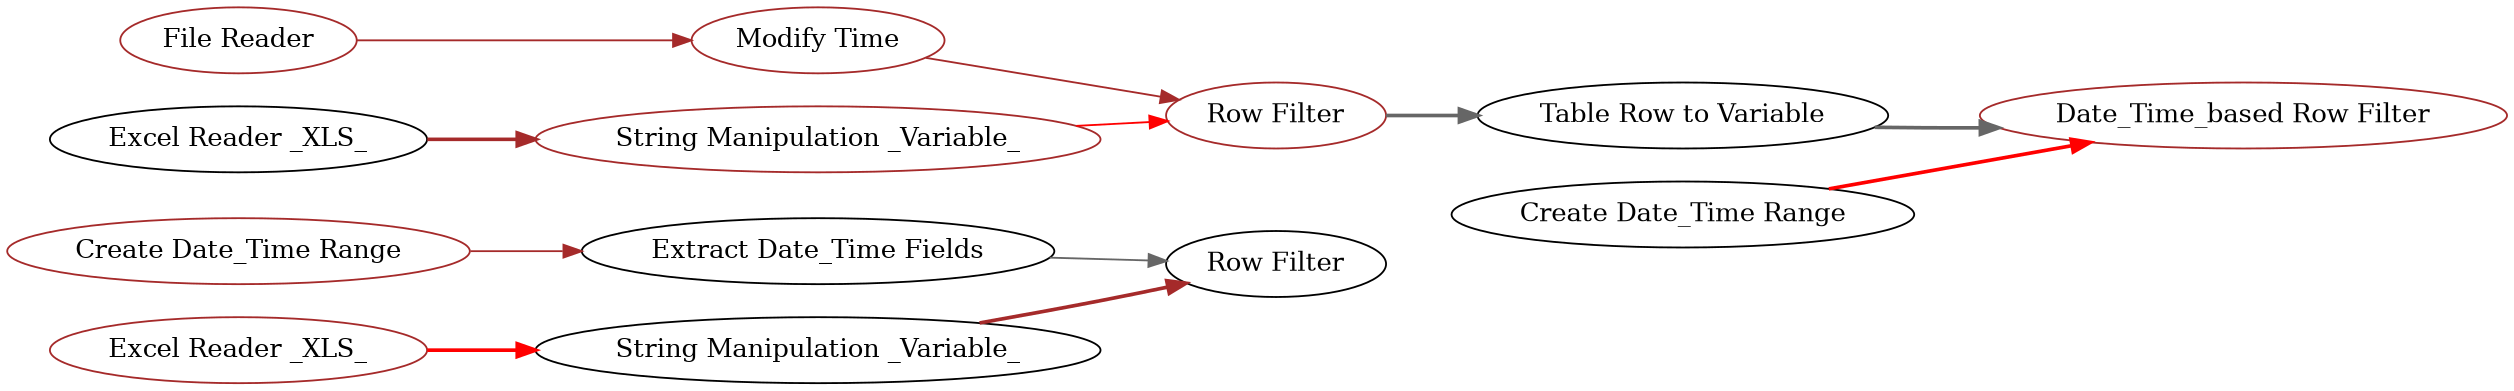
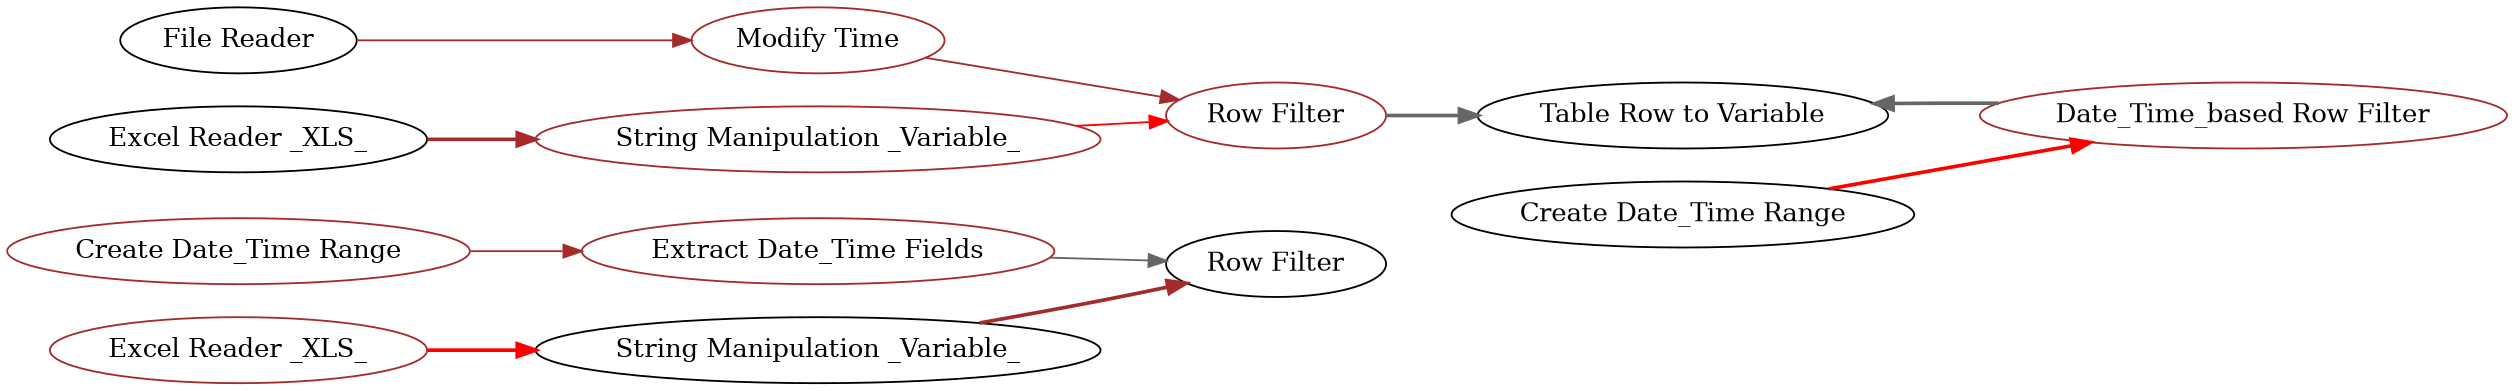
  digraph {
    rankdir=LR
    node [color=brown]
    edge [color=brown style=bold]
    n1 [label="Create Date_Time Range"]
-   n2 [color=black label="Extract Date_Time Fields"]
+   n2 [label="Extract Date_Time Fields"]
    n3 [color=black label="Row Filter"]
-   n4 [label="File Reader"]
+   n4 [color=black label="File Reader"]
    n5 [label="Modify Time"]
    n6 [label="Row Filter"]
    n7 [color=black label="Table Row to Variable"]
    n8 [label="Date_Time_based Row Filter"]
    n9 [color=black label="Excel Reader _XLS_"]
    n10 [label="String Manipulation _Variable_"]
    n11 [color=black label="String Manipulation _Variable_"]
    n12 [label="Excel Reader _XLS_"]
    n13 [color=black label="Create Date_Time Range"]
    n1 -> n2 [style=solid]
    n2 -> n3 [color=gray40 style=solid]
    n4 -> n5 [style=solid]
    n5 -> n6 [style=solid]
    n6 -> n7 [color=gray40]
-   n7 -> n8 [color=gray40]
+   n8 -> n7 [color=gray40]
    n9 -> n10
    n10 -> n6 [color=red style=solid]
    n11 -> n3
    n12 -> n11 [color=red]
    n13 -> n8 [color=red]
  }
